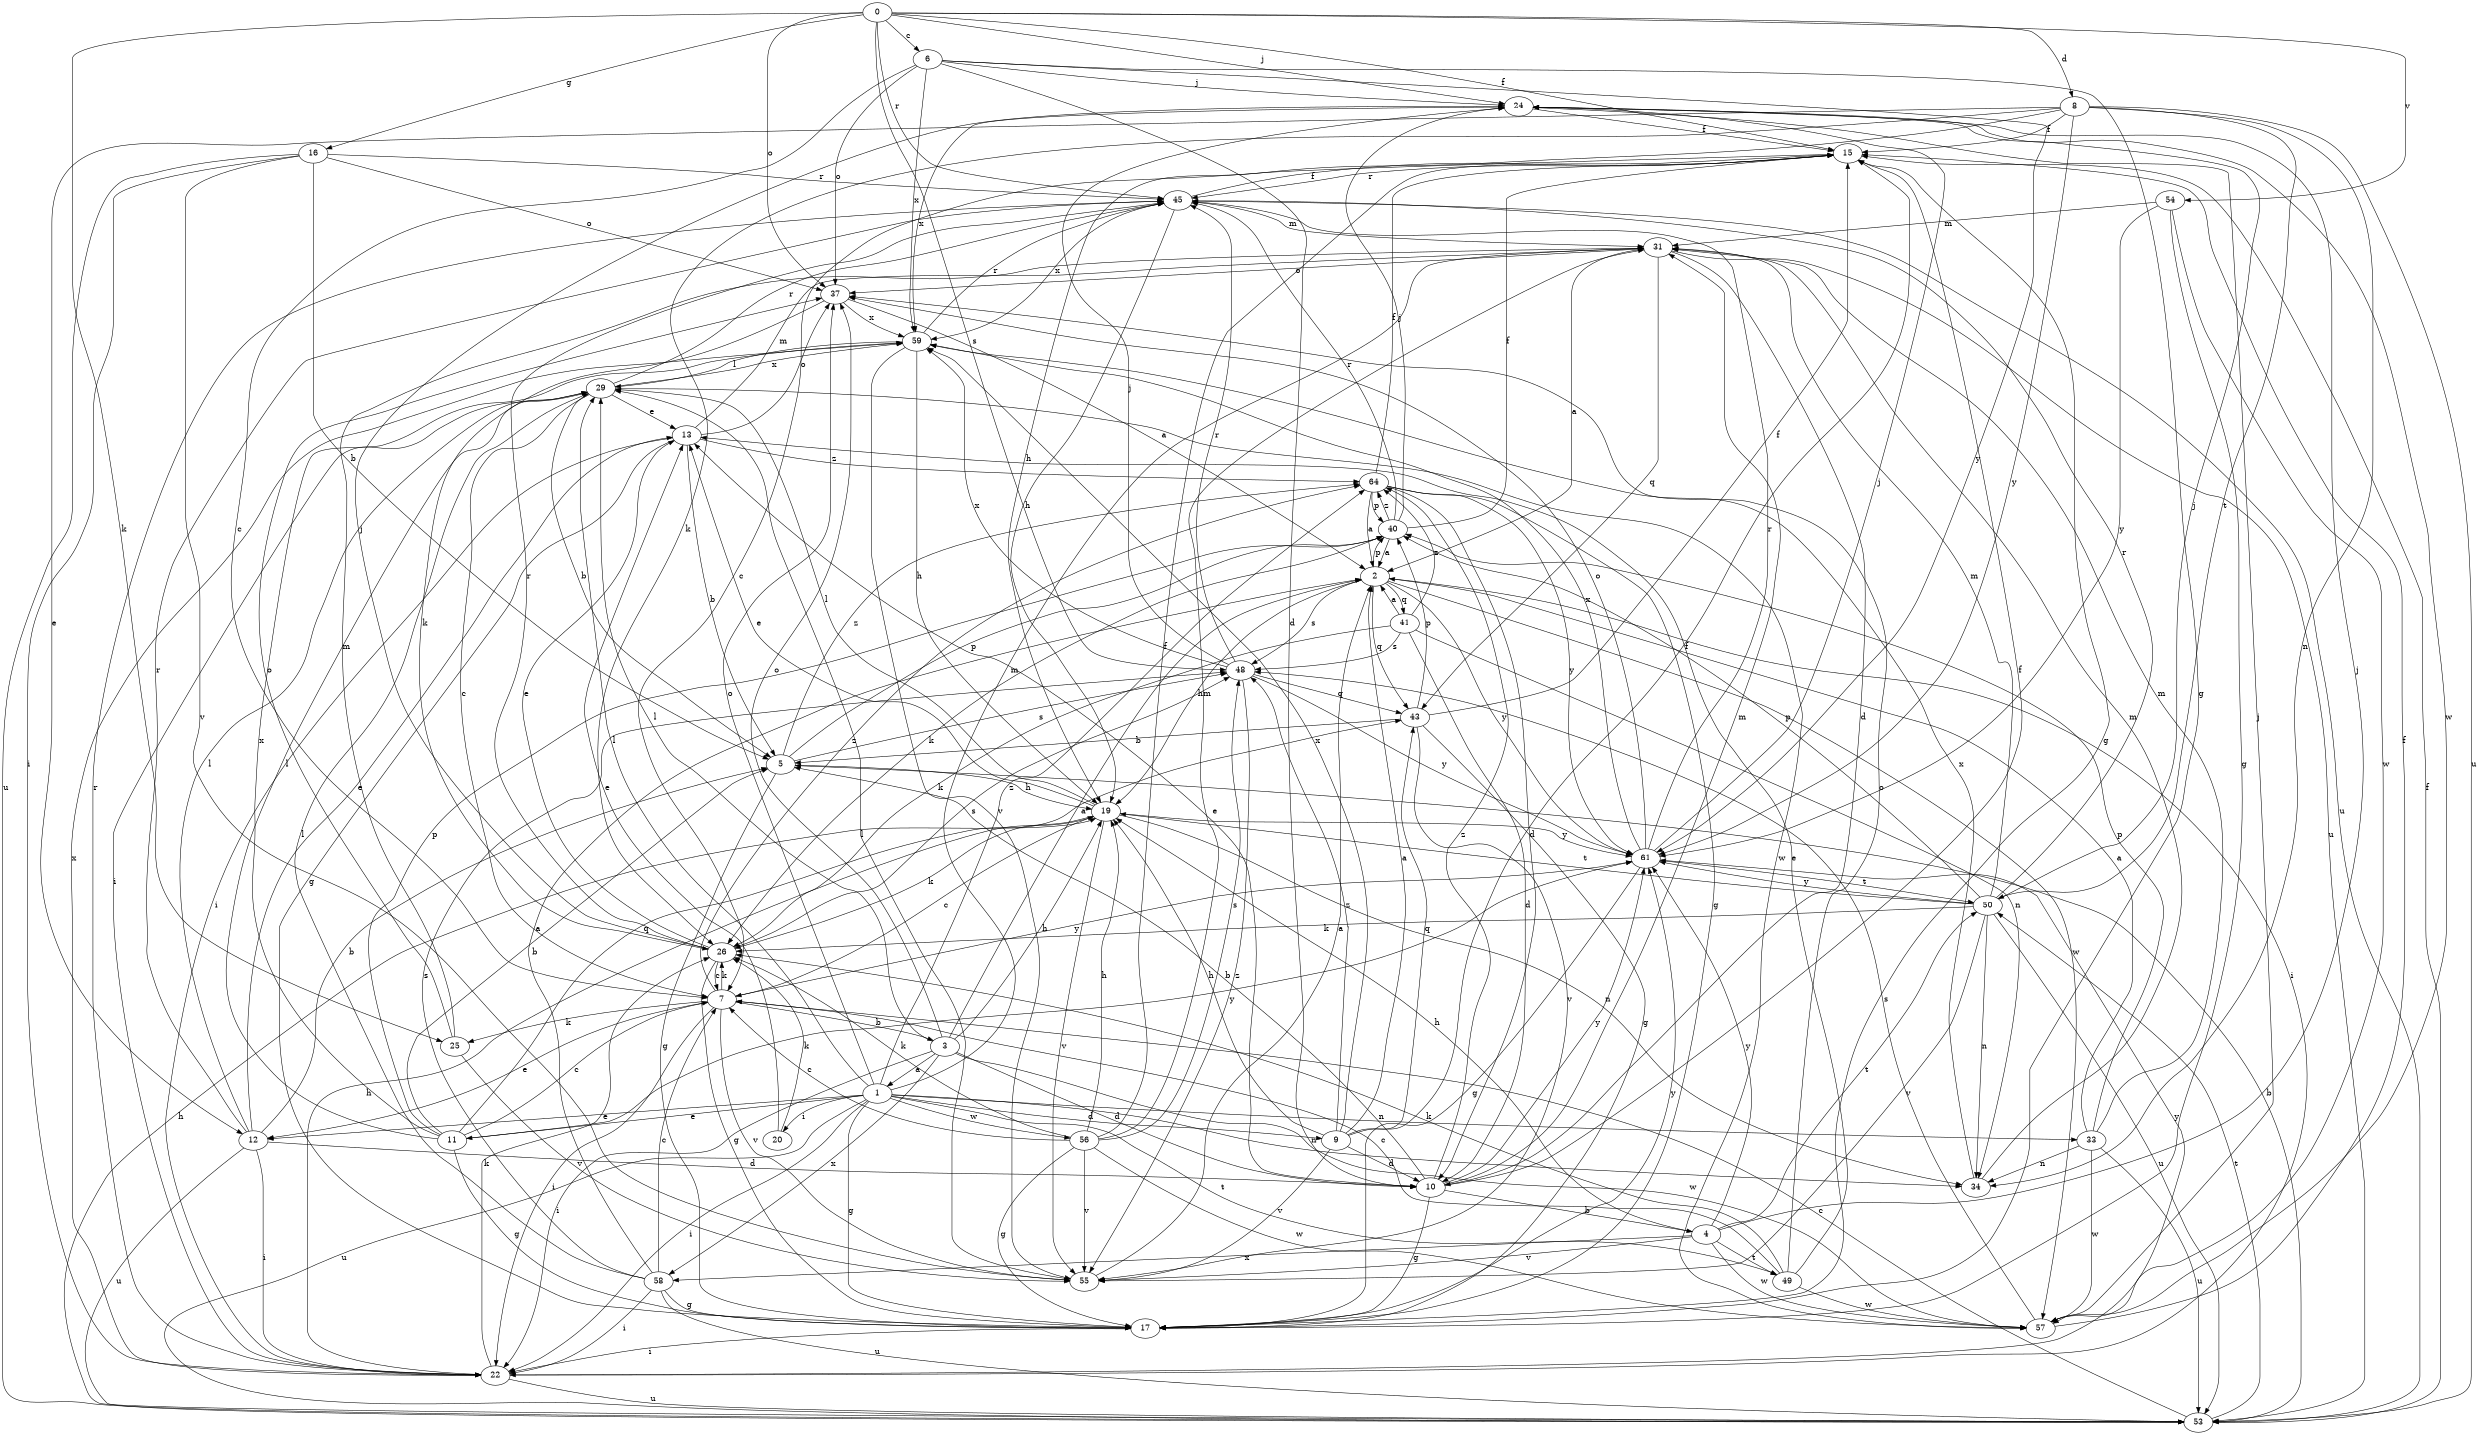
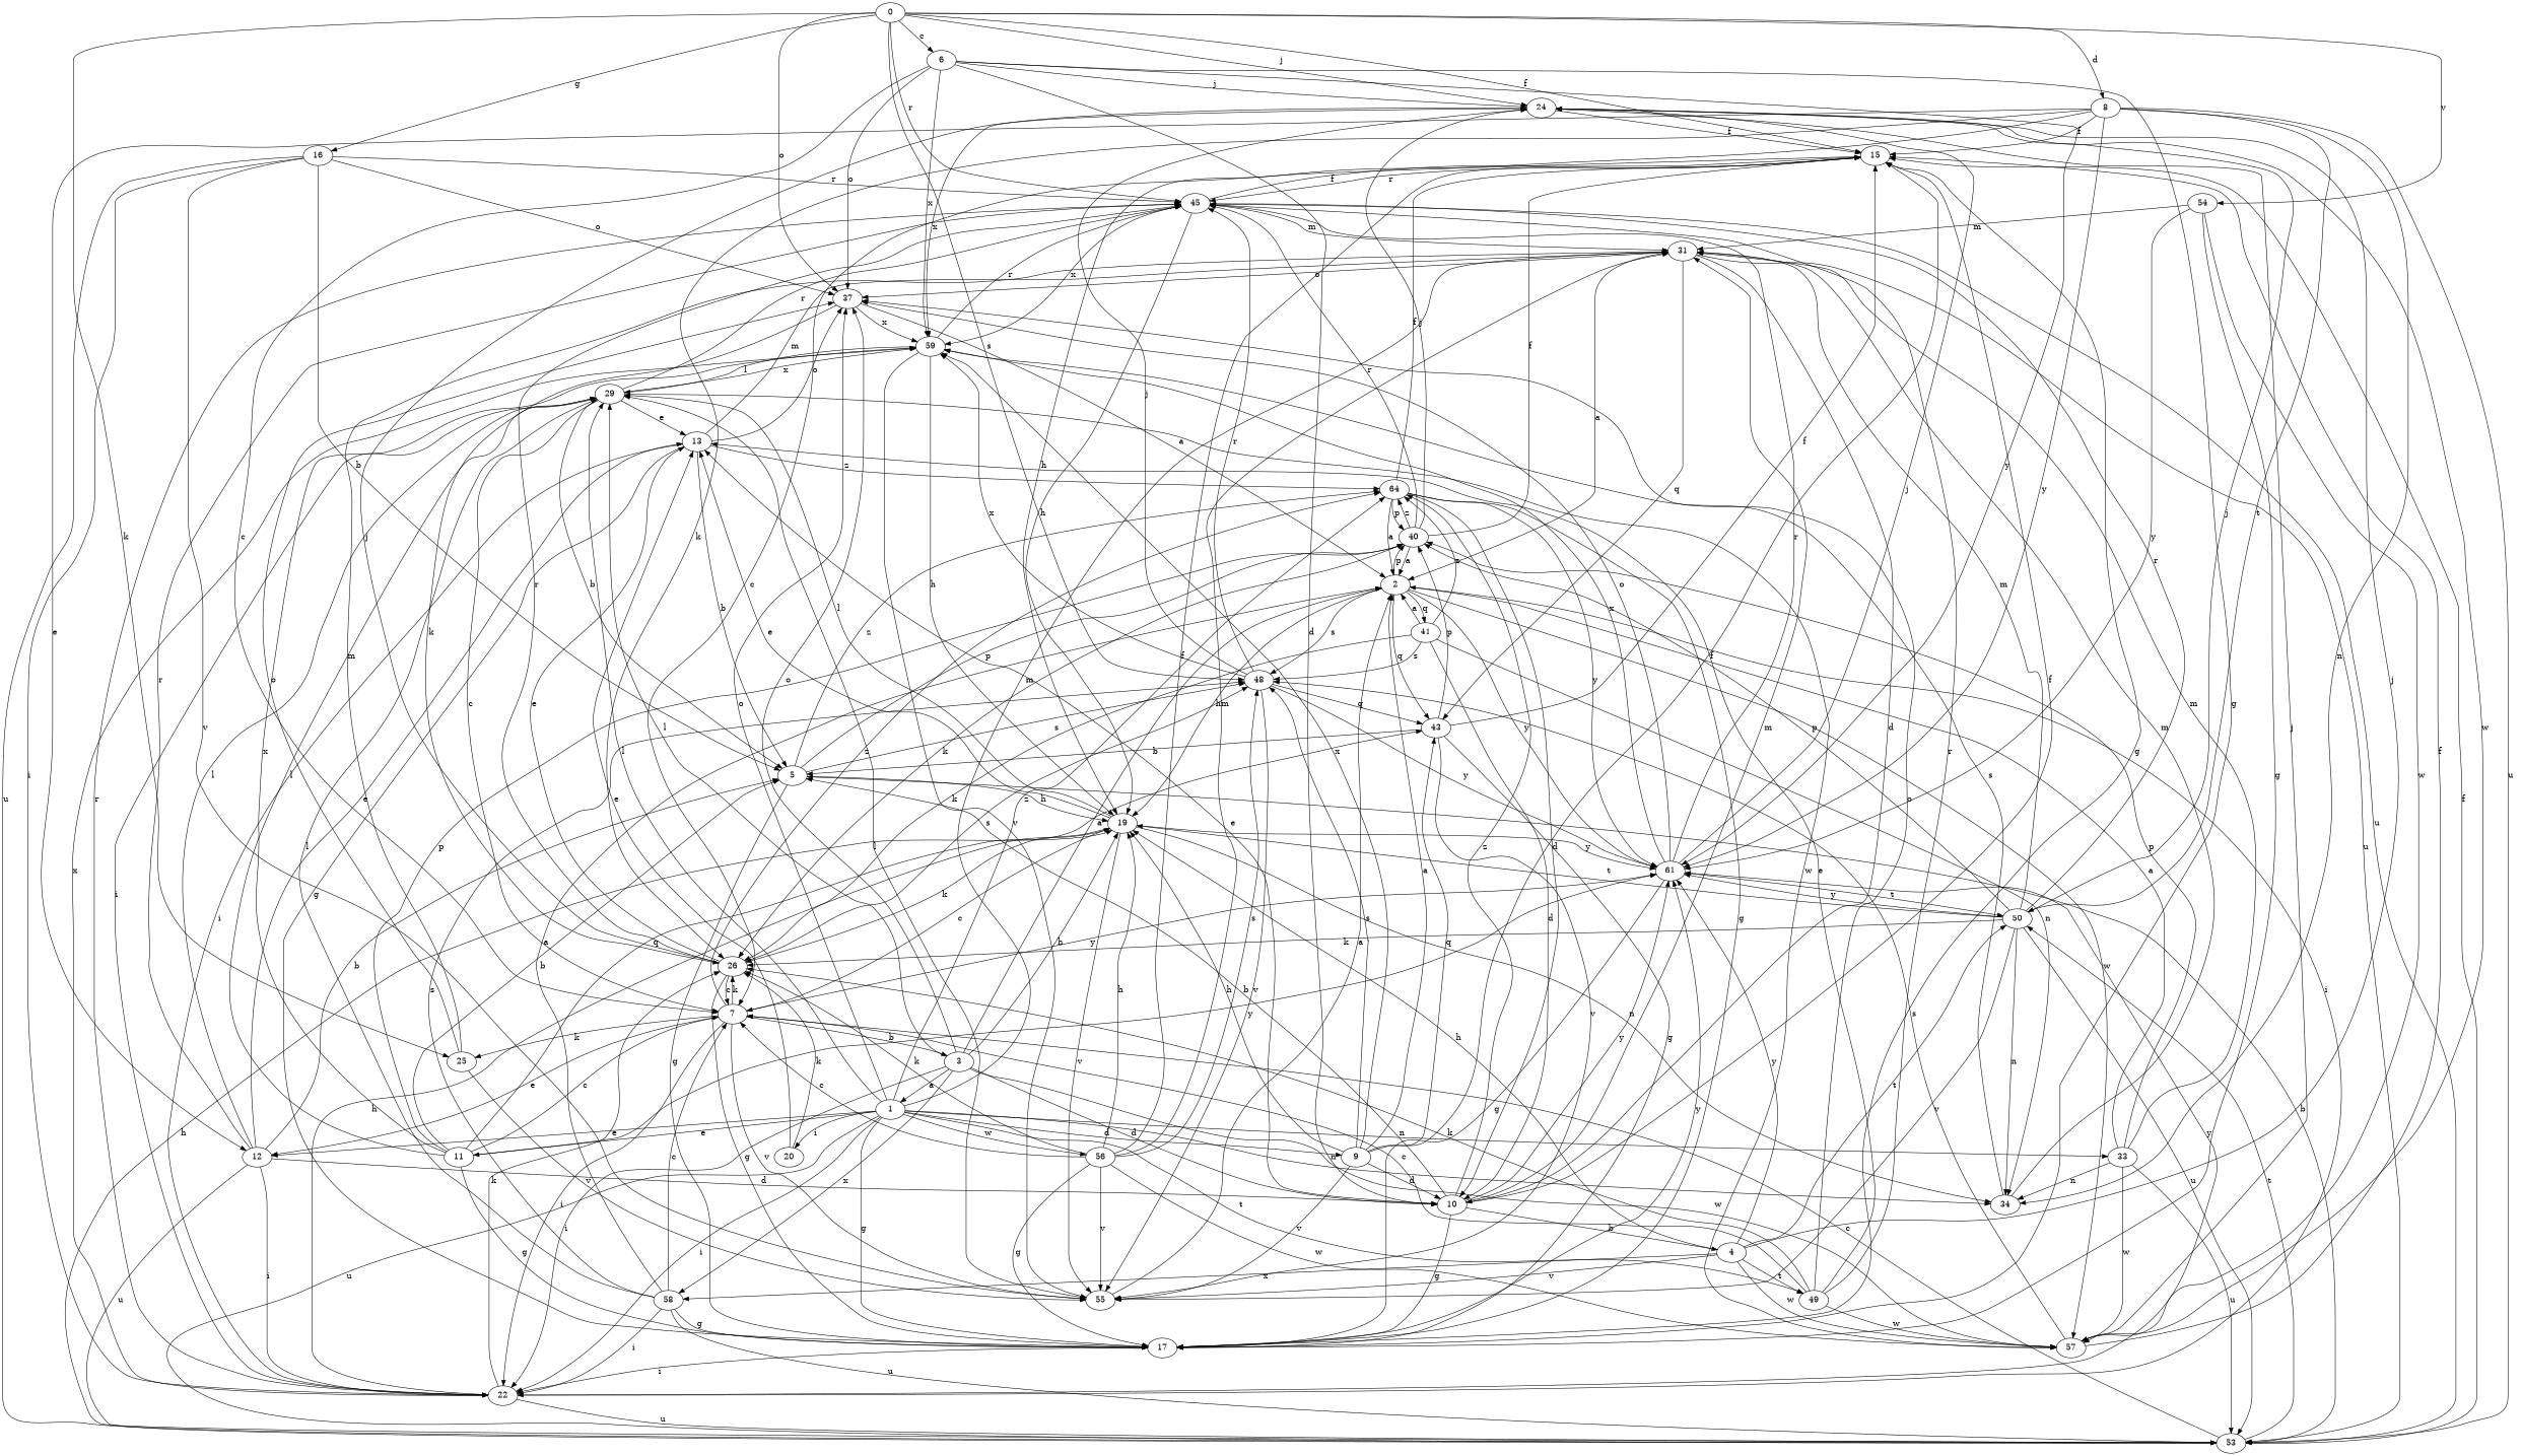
  strict digraph {
    0
    6
    8
    15
    16
    24
    25
    37
    45
    48
    54
    17
    61
    10
    7
    59
    12
    34
    53
    19
    50
    26
    22
    55
    5
    57
    31
    2
    43
    1
    9
    11
    20
    29
    33
    49
    56
    64
    40
    13
    41
    3
    58
    4
    0 -> 6 [label=c]
    0 -> 8 [label=d]
    0 -> 15 [label=f]
    0 -> 16 [label=g]
    0 -> 24 [label=j]
    0 -> 25 [label=k]
    0 -> 37 [label=o]
    0 -> 45 [label=r]
    0 -> 48 [label=s]
    0 -> 54 [label=v]
    6 -> 24 [label=j]
    6 -> 37 [label=o]
    6 -> 17 [label=g]
    6 -> 61 [label=y]
    6 -> 10 [label=d]
    6 -> 7 [label=c]
    6 -> 59 [label=x]
    8 -> 15 [label=f]
    8 -> 61 [label=y]
    8 -> 12 [label=e]
    8 -> 34 [label=n]
    8 -> 53 [label=u]
    8 -> 19 [label=h]
    8 -> 50 [label=t]
    8 -> 26 [label=k]
    15 -> 45 [label=r]
    15 -> 17 [label=g]
    15 -> 7 [label=c]
    16 -> 37 [label=o]
    16 -> 45 [label=r]
    16 -> 53 [label=u]
    16 -> 22 [label=i]
    16 -> 55 [label=v]
    16 -> 5 [label=b]
    24 -> 15 [label=f]
    24 -> 59 [label=x]
    24 -> 57 [label=w]
    25 -> 37 [label=o]
    25 -> 55 [label=v]
    25 -> 31 [label=m]
    37 -> 59 [label=x]
    37 -> 26 [label=k]
    37 -> 2 [label=a]
    45 -> 15 [label=f]
    45 -> 59 [label=x]
    45 -> 53 [label=u]
    45 -> 19 [label=h]
    45 -> 31 [label=m]
    48 -> 24 [label=j]
    48 -> 45 [label=r]
    48 -> 61 [label=y]
    48 -> 59 [label=x]
-   48 -> 55 [label=z]
+   48 -> 55 [label=v]
    48 -> 43 [label=q]
    54 -> 17 [label=g]
    54 -> 61 [label=y]
    54 -> 57 [label=w]
    54 -> 31 [label=m]
    17 -> 61 [label=y]
    17 -> 22 [label=i]
    61 -> 24 [label=j]
    61 -> 37 [label=o]
    61 -> 45 [label=r]
    61 -> 17 [label=g]
    61 -> 59 [label=x]
    61 -> 50 [label=t]
    10 -> 15 [label=f]
    10 -> 17 [label=g]
    10 -> 61 [label=y]
    10 -> 5 [label=b]
    10 -> 31 [label=m]
    10 -> 64 [label=z]
    10 -> 13 [label=e]
    10 -> 4 [label=b]
    7 -> 25 [label=k]
    7 -> 61 [label=y]
    7 -> 12 [label=e]
    7 -> 26 [label=k]
    7 -> 22 [label=i]
    7 -> 55 [label=v]
    7 -> 64 [label=z]
    7 -> 3 [label=b]
    59 -> 45 [label=r]
    59 -> 19 [label=h]
    59 -> 55 [label=v]
    59 -> 29 [label=l]
    12 -> 45 [label=r]
    12 -> 10 [label=d]
    12 -> 53 [label=u]
    12 -> 22 [label=i]
    12 -> 5 [label=b]
    12 -> 29 [label=l]
    12 -> 13 [label=e]
-   34 -> 59 [label=x]
+   34 -> 59 [label=s]
    34 -> 31 [label=m]
    53 -> 15 [label=f]
    53 -> 7 [label=c]
    53 -> 19 [label=h]
    53 -> 50 [label=t]
    53 -> 5 [label=b]
    19 -> 61 [label=y]
    19 -> 7 [label=c]
    19 -> 34 [label=n]
    19 -> 26 [label=k]
    19 -> 55 [label=v]
    19 -> 29 [label=l]
    19 -> 13 [label=e]
    50 -> 24 [label=j]
    50 -> 45 [label=r]
    50 -> 61 [label=y]
    50 -> 34 [label=n]
    50 -> 53 [label=u]
    50 -> 19 [label=t]
    50 -> 26 [label=k]
    50 -> 55 [label=v]
    50 -> 31 [label=m]
    50 -> 40 [label=p]
    26 -> 24 [label=j]
    26 -> 45 [label=r]
    26 -> 48 [label=s]
    26 -> 17 [label=g]
    26 -> 7 [label=c]
    26 -> 13 [label=e]
    22 -> 45 [label=r]
    22 -> 61 [label=y]
    22 -> 59 [label=x]
    22 -> 53 [label=u]
    22 -> 19 [label=h]
    22 -> 26 [label=k]
    55 -> 2 [label=a]
    55 -> 29 [label=l]
    5 -> 48 [label=s]
    5 -> 17 [label=g]
    5 -> 19 [label=h]
    5 -> 64 [label=z]
    5 -> 40 [label=p]
    57 -> 15 [label=f]
    57 -> 24 [label=j]
    57 -> 48 [label=s]
    31 -> 37 [label=o]
    31 -> 10 [label=d]
    31 -> 53 [label=u]
    31 -> 2 [label=a]
    31 -> 43 [label=q]
    2 -> 48 [label=s]
    2 -> 61 [label=y]
    2 -> 19 [label=h]
    2 -> 22 [label=i]
    2 -> 57 [label=w]
    2 -> 43 [label=q]
    2 -> 40 [label=p]
    2 -> 41 [label=q]
    43 -> 15 [label=f]
    43 -> 17 [label=g]
    43 -> 55 [label=v]
    43 -> 5 [label=b]
    43 -> 40 [label=p]
    1 -> 37 [label=o]
    1 -> 17 [label=g]
    1 -> 12 [label=e]
    1 -> 34 [label=n]
    1 -> 53 [label=u]
    1 -> 22 [label=i]
    1 -> 31 [label=m]
    1 -> 9 [label=d]
    1 -> 11 [label=e]
    1 -> 20 [label=i]
    1 -> 29 [label=l]
    1 -> 33 [label=n]
    1 -> 49 [label=t]
    1 -> 56 [label=w]
    1 -> 64 [label=z]
    9 -> 15 [label=f]
-   9 -> 48 [label=z]
+   9 -> 48 [label=s]
    9 -> 10 [label=d]
    9 -> 59 [label=x]
    9 -> 19 [label=h]
    9 -> 55 [label=v]
    9 -> 2 [label=a]
    9 -> 43 [label=q]
    11 -> 17 [label=g]
    11 -> 61 [label=y]
    11 -> 7 [label=c]
    11 -> 59 [label=x]
    11 -> 5 [label=b]
    11 -> 43 [label=q]
    11 -> 29 [label=l]
    11 -> 40 [label=p]
    20 -> 26 [label=k]
    20 -> 13 [label=e]
    29 -> 45 [label=r]
    29 -> 7 [label=c]
    29 -> 59 [label=x]
    29 -> 22 [label=i]
    29 -> 5 [label=b]
    29 -> 57 [label=w]
    29 -> 13 [label=e]
    33 -> 34 [label=n]
    33 -> 53 [label=u]
    33 -> 57 [label=w]
    33 -> 31 [label=m]
    33 -> 2 [label=a]
    33 -> 40 [label=p]
    49 -> 37 [label=o]
+   49 -> 45 [label=r]
    49 -> 7 [label=c]
    49 -> 26 [label=k]
    49 -> 57 [label=w]
    49 -> 13 [label=e]
    56 -> 15 [label=f]
    56 -> 48 [label=s]
    56 -> 17 [label=g]
    56 -> 7 [label=c]
    56 -> 19 [label=h]
    56 -> 26 [label=k]
    56 -> 55 [label=v]
    56 -> 57 [label=w]
    56 -> 31 [label=m]
    64 -> 15 [label=f]
    64 -> 17 [label=g]
    64 -> 61 [label=y]
    64 -> 10 [label=d]
    64 -> 2 [label=a]
    64 -> 40 [label=p]
    40 -> 15 [label=f]
    40 -> 24 [label=j]
    40 -> 45 [label=r]
    40 -> 26 [label=k]
    40 -> 2 [label=a]
    40 -> 64 [label=z]
    13 -> 37 [label=o]
    13 -> 17 [label=g]
    13 -> 22 [label=i]
    13 -> 5 [label=b]
    13 -> 31 [label=m]
    13 -> 64 [label=z]
    41 -> 48 [label=s]
    41 -> 10 [label=d]
    41 -> 34 [label=n]
    41 -> 26 [label=k]
    41 -> 2 [label=a]
    41 -> 64 [label=z]
    3 -> 37 [label=o]
    3 -> 10 [label=d]
    3 -> 19 [label=h]
    3 -> 22 [label=i]
    3 -> 57 [label=w]
    3 -> 2 [label=a]
    3 -> 1 [label=a]
    3 -> 29 [label=l]
    3 -> 58 [label=x]
    58 -> 48 [label=s]
    58 -> 17 [label=g]
    58 -> 7 [label=c]
    58 -> 53 [label=u]
    58 -> 22 [label=i]
    58 -> 2 [label=a]
    58 -> 29 [label=l]
    4 -> 24 [label=j]
    4 -> 61 [label=y]
    4 -> 19 [label=h]
    4 -> 50 [label=t]
    4 -> 55 [label=v]
    4 -> 57 [label=w]
    4 -> 49 [label=t]
    4 -> 58 [label=x]
  }
